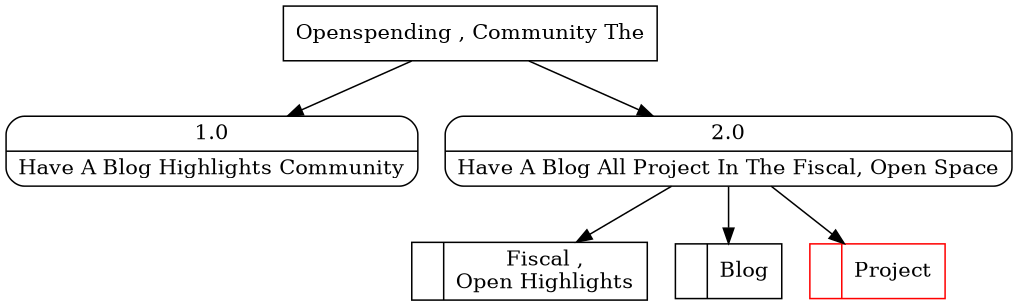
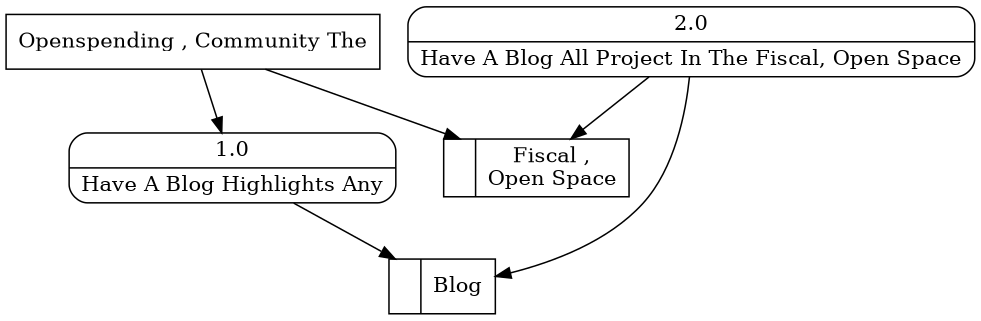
  digraph {
    node [shape=record]
-   n1 [label="<f0>  |<f1> Fiscal ,\nOpen Highlights "]
+   n1 [label="<f0>  |<f1> Fiscal ,\nOpen Space "]
    n2 [label="<f0>  |<f1> Blog "]
-   n3 [color=red label="<f0>  |<f1> Project "]
    n4 [label="Openspending , Community The" shape=box]
-   n5 [label="{<f0> 1.0|<f1> Have A Blog Highlights Community }" shape=Mrecord]
+   n5 [label="{<f0> 1.0|<f1> Have A Blog Highlights Any }" shape=Mrecord]
    n6 [label="{<f0> 2.0|<f1> Have A Blog All Project In The Fiscal, Open Space }" shape=Mrecord]
    n4 -> n5
-   n4 -> n6
+   n4 -> n1
+   n5 -> n2
    n6 -> n1
    n6 -> n2
-   n6 -> n3
  }
